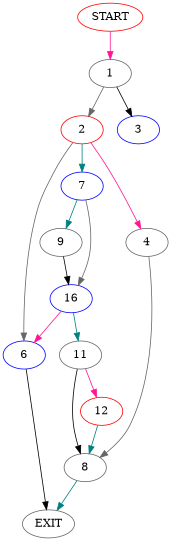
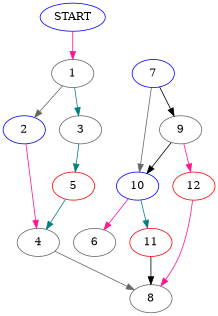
  digraph {
    node [color=gray40]
    edge [color=teal]
-   n1 [color=red label=START]
+   n1 [color=blue label=START]
    1
-   2 [color=red]
-   3 [color=blue]
-   n5 [label=EXIT]
-   6 [color=blue]
+   2 [color=blue]
+   3
+   6
    7 [color=blue]
    4
+   5 [color=red]
    9
-   10 [color=blue label=16]
+   10 [color=blue]
    8
-   11
+   11 [color=red]
    12 [color=red]
    n1 -> 1 [color=deeppink]
    1 -> 2 [color=gray40]
-   1 -> 3 [color=black]
-   2 -> 6 [color=gray40]
-   2 -> 7
+   1 -> 3
    2 -> 4 [color=deeppink]
-   6 -> n5 [color=black]
-   7 -> 9
+   3 -> 5
+   7 -> 9 [color=black]
    7 -> 10 [color=gray40]
    4 -> 8 [color=gray40]
+   5 -> 4
    9 -> 10 [color=black]
    10 -> 6 [color=deeppink]
    10 -> 11
-   8 -> n5
    11 -> 8 [color=black]
-   11 -> 12 [color=deeppink]
-   12 -> 8
+   9 -> 12 [color=deeppink]
+   12 -> 8 [color=deeppink]
  }
